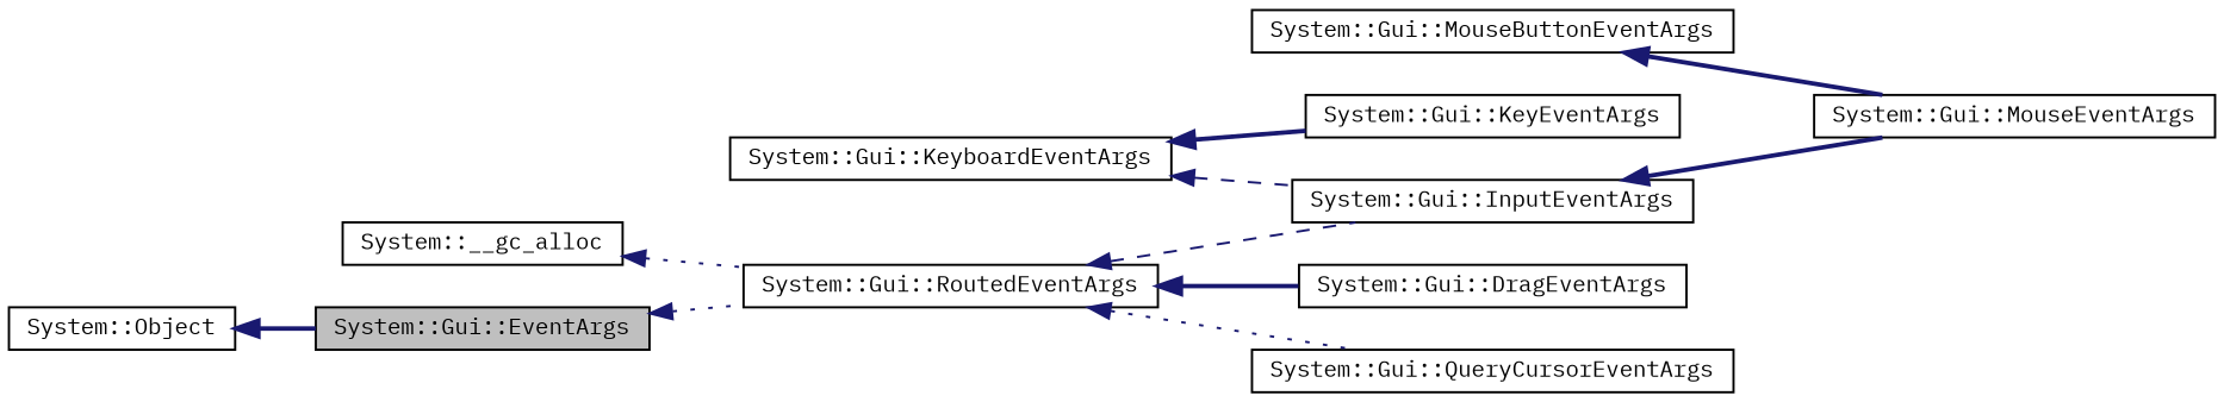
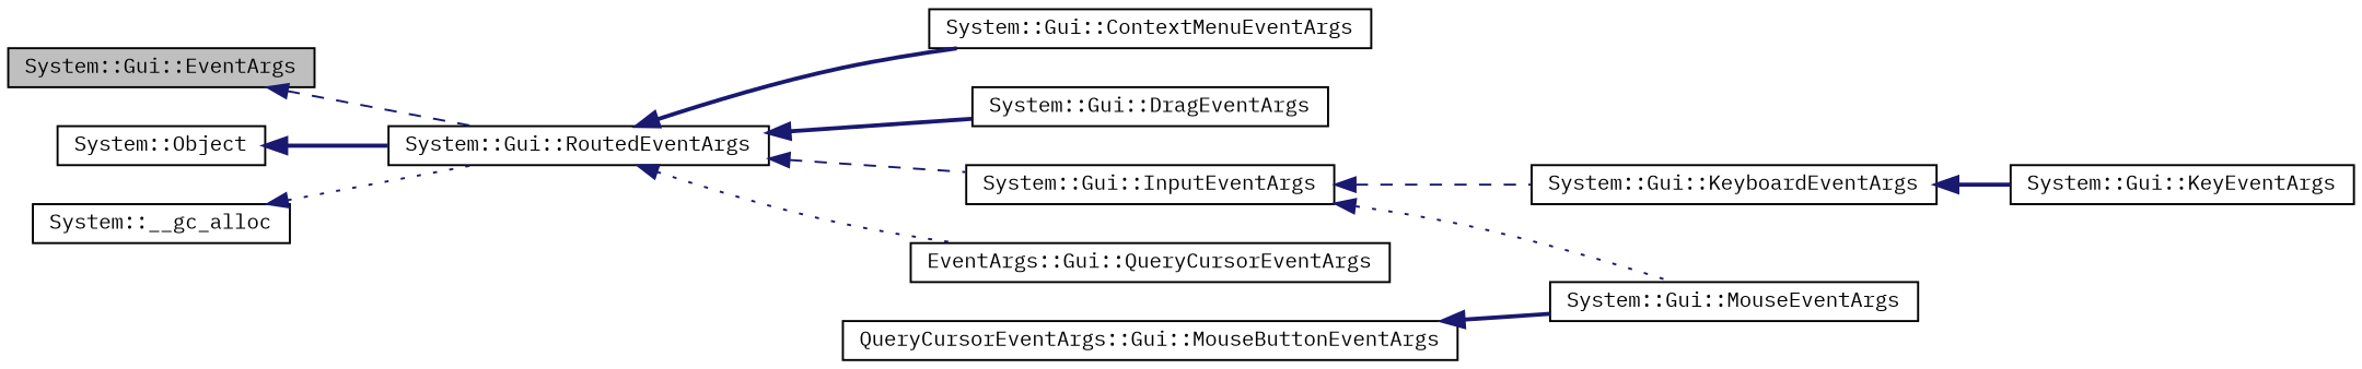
  digraph {
    fontname="IBM Plex Mono"
    rankdir=LR
    node [color=black fillcolor=white fontname="IBM Plex Mono" fontsize=10 shape=record style=filled]
    edge [color=midnightblue dir=back fontname="IBM Plex Mono" fontsize=10 labelfontname=Helvetica labelfontsize=10 style=bold]
    n1 [fillcolor=grey75 fontcolor=black height=0.2 label="System::Gui::EventArgs" width=0.4]
    n2 [height=0.2 label="System::Gui::RoutedEventArgs" width=0.4]
+   n3 [height=0.2 label="System::Gui::ContextMenuEventArgs" width=0.4]
    n4 [height=0.2 label="System::Gui::DragEventArgs" width=0.4]
    n5 [height=0.2 label="System::Gui::InputEventArgs" width=0.4]
-   n6 [height=0.2 label="System::Gui::QueryCursorEventArgs" width=0.4]
+   n6 [height=0.2 label="EventArgs::Gui::QueryCursorEventArgs" width=0.4]
    n7 [height=0.2 label="System::Object" width=0.4]
    n8 [height=0.2 label="System::__gc_alloc" width=0.4]
    n9 [height=0.2 label="System::Gui::KeyboardEventArgs" width=0.4]
    n10 [height=0.2 label="System::Gui::MouseEventArgs" width=0.4]
    n11 [height=0.2 label="System::Gui::KeyEventArgs" width=0.4]
-   n12 [height=0.2 label="System::Gui::MouseButtonEventArgs" width=0.4]
-   n1 -> n2 [style=dotted]
+   n12 [height=0.2 label="QueryCursorEventArgs::Gui::MouseButtonEventArgs" width=0.4]
+   n1 -> n2 [style=dashed]
+   n2 -> n3
    n2 -> n4
    n2 -> n5 [style=dashed]
    n2 -> n6 [style=dotted]
-   n9 -> n5 [style=dashed]
-   n5 -> n10
-   n7 -> n1
+   n5 -> n9 [style=dashed]
+   n5 -> n10 [style=dotted]
+   n7 -> n2
    n8 -> n2 [style=dotted]
    n9 -> n11
    n12 -> n10
  }
